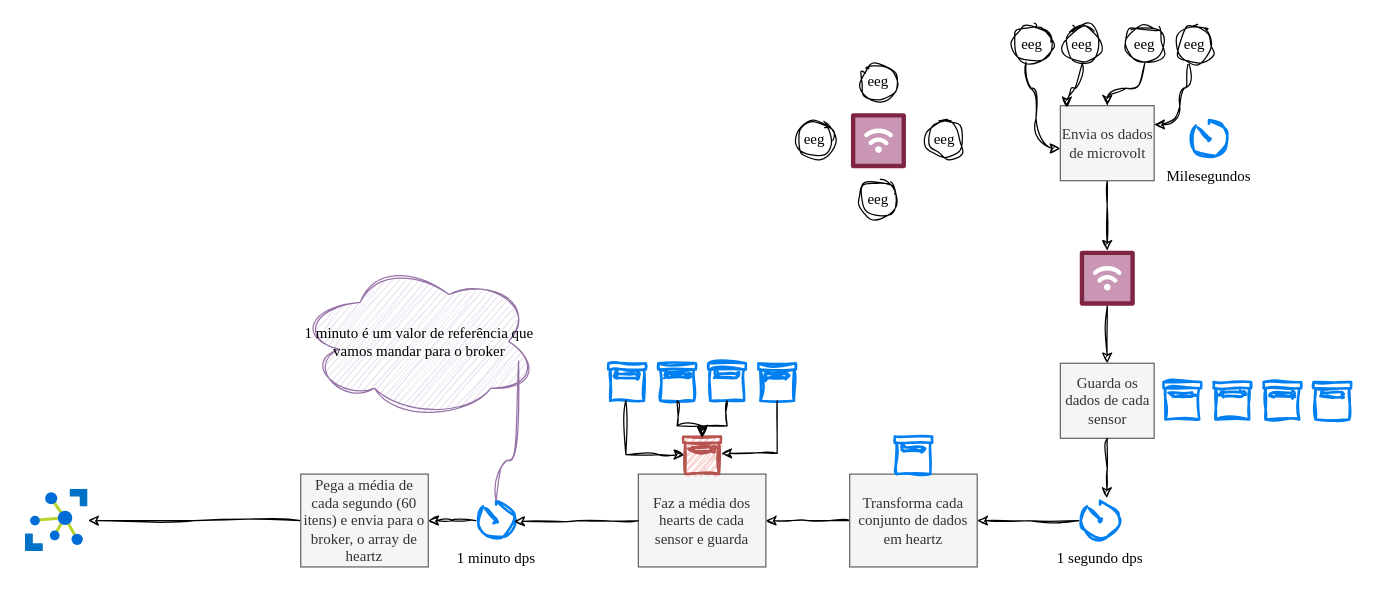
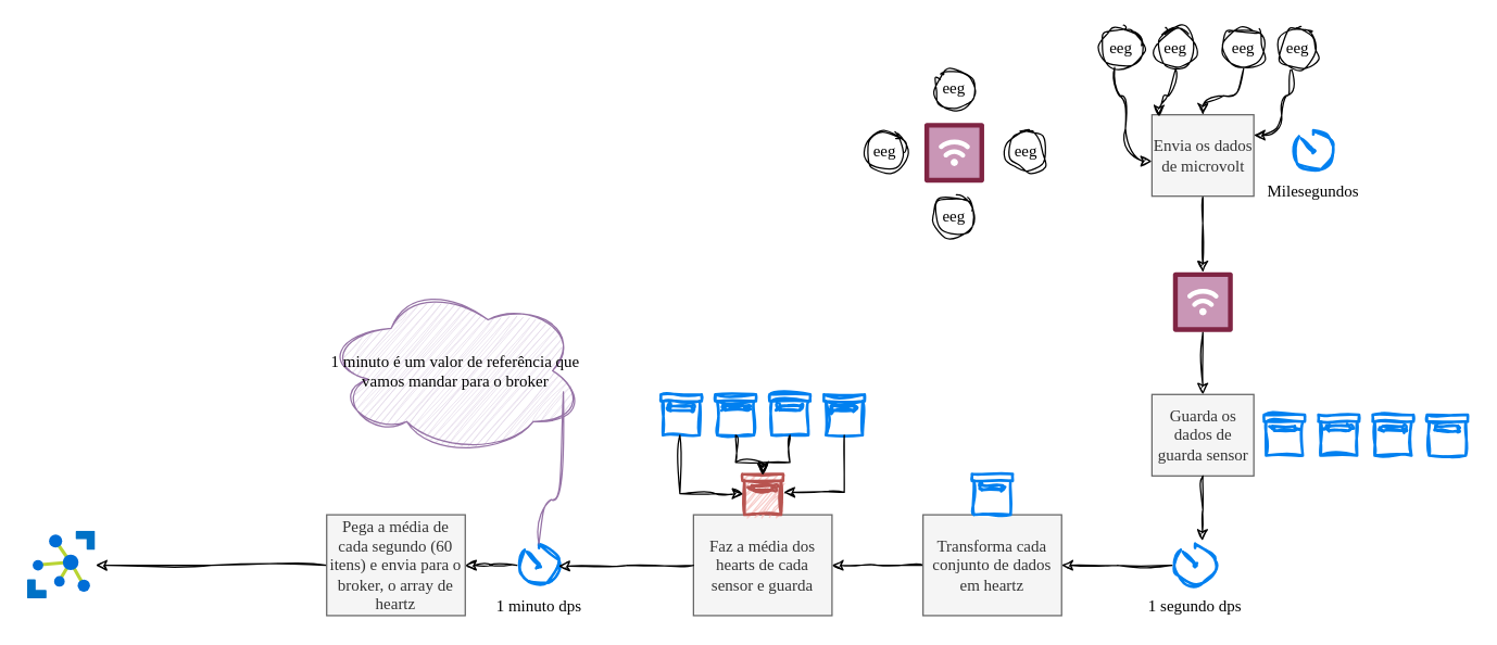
  <mxCell id="0" />
  <mxCell id="1" parent="0" />
  <mxCell id="2" value="" style="verticalLabelPosition=bottom;aspect=fixed;html=1;shape=mxgraph.salesforce.iot;hachureGap=4;fontFamily=Architects Daughter;fontSource=https%3A%2F%2Ffonts.googleapis.com%2Fcss%3Ffamily%3DArchitects%2BDaughter;" vertex="1" parent="1"><mxGeometry x="680" y="90" width="44" height="44" as="geometry" /></mxCell>
  <mxCell id="3" value="eeg" style="ellipse;whiteSpace=wrap;html=1;aspect=fixed;sketch=1;hachureGap=4;jiggle=2;curveFitting=1;fontFamily=Architects Daughter;fontSource=https%3A%2F%2Ffonts.googleapis.com%2Fcss%3Ffamily%3DArchitects%2BDaughter;" vertex="1" parent="1"><mxGeometry x="810" y="20" width="30" height="30" as="geometry" /></mxCell>
  <mxCell id="4" style="edgeStyle=orthogonalEdgeStyle;rounded=0;sketch=1;hachureGap=4;jiggle=2;curveFitting=1;orthogonalLoop=1;jettySize=auto;html=1;fontFamily=Architects Daughter;fontSource=https%3A%2F%2Ffonts.googleapis.com%2Fcss%3Ffamily%3DArchitects%2BDaughter;" edge="1" parent="1" source="5" target="8"><mxGeometry relative="1" as="geometry" /></mxCell>
  <mxCell id="5" value="Envia os dados de microvolt" style="rounded=0;whiteSpace=wrap;html=1;hachureGap=4;fontFamily=Architects Daughter;fontSource=https%3A%2F%2Ffonts.googleapis.com%2Fcss%3Ffamily%3DArchitects%2BDaughter;fillColor=#f5f5f5;fontColor=#333333;strokeColor=#666666;" vertex="1" parent="1"><mxGeometry x="847.5" y="84" width="75" height="60" as="geometry" /></mxCell>
  <mxCell id="6" value="Milesegundos" style="html=1;verticalLabelPosition=bottom;align=center;labelBackgroundColor=#ffffff;verticalAlign=top;strokeWidth=2;strokeColor=#0080F0;shadow=0;dashed=0;shape=mxgraph.ios7.icons.gauge;sketch=1;hachureGap=4;jiggle=2;curveFitting=1;fontFamily=Architects Daughter;fontSource=https%3A%2F%2Ffonts.googleapis.com%2Fcss%3Ffamily%3DArchitects%2BDaughter;" vertex="1" parent="1"><mxGeometry x="950" y="95.5" width="32.4" height="31.5" as="geometry" /></mxCell>
  <mxCell id="7" style="edgeStyle=orthogonalEdgeStyle;rounded=0;sketch=1;hachureGap=4;jiggle=2;curveFitting=1;orthogonalLoop=1;jettySize=auto;html=1;entryX=0.5;entryY=0;entryDx=0;entryDy=0;fontFamily=Architects Daughter;fontSource=https%3A%2F%2Ffonts.googleapis.com%2Fcss%3Ffamily%3DArchitects%2BDaughter;" edge="1" parent="1" source="8" target="22"><mxGeometry relative="1" as="geometry" /></mxCell>
  <mxCell id="8" value="" style="verticalLabelPosition=bottom;aspect=fixed;html=1;shape=mxgraph.salesforce.iot;hachureGap=4;fontFamily=Architects Daughter;fontSource=https%3A%2F%2Ffonts.googleapis.com%2Fcss%3Ffamily%3DArchitects%2BDaughter;" vertex="1" parent="1"><mxGeometry x="863" y="200" width="44" height="44" as="geometry" /></mxCell>
  <mxCell id="9" style="edgeStyle=orthogonalEdgeStyle;rounded=0;sketch=1;hachureGap=4;jiggle=2;curveFitting=1;orthogonalLoop=1;jettySize=auto;html=1;fontFamily=Architects Daughter;fontSource=https%3A%2F%2Ffonts.googleapis.com%2Fcss%3Ffamily%3DArchitects%2BDaughter;curved=1;" edge="1" parent="1" source="10" target="5"><mxGeometry relative="1" as="geometry" /></mxCell>
  <mxCell id="10" value="eeg" style="ellipse;whiteSpace=wrap;html=1;aspect=fixed;sketch=1;hachureGap=4;jiggle=2;curveFitting=1;fontFamily=Architects Daughter;fontSource=https%3A%2F%2Ffonts.googleapis.com%2Fcss%3Ffamily%3DArchitects%2BDaughter;" vertex="1" parent="1"><mxGeometry x="900" y="20" width="30" height="30" as="geometry" /></mxCell>
  <mxCell id="11" style="edgeStyle=orthogonalEdgeStyle;rounded=0;sketch=1;hachureGap=4;jiggle=2;curveFitting=1;orthogonalLoop=1;jettySize=auto;html=1;entryX=1;entryY=0.25;entryDx=0;entryDy=0;fontFamily=Architects Daughter;fontSource=https%3A%2F%2Ffonts.googleapis.com%2Fcss%3Ffamily%3DArchitects%2BDaughter;curved=1;" edge="1" parent="1" source="12" target="5"><mxGeometry relative="1" as="geometry"><Array as="points"><mxPoint x="950" y="70" /><mxPoint x="943" y="70" /><mxPoint x="943" y="99" /></Array></mxGeometry></mxCell>
  <mxCell id="12" value="eeg" style="ellipse;whiteSpace=wrap;html=1;aspect=fixed;sketch=1;hachureGap=4;jiggle=2;curveFitting=1;fontFamily=Architects Daughter;fontSource=https%3A%2F%2Ffonts.googleapis.com%2Fcss%3Ffamily%3DArchitects%2BDaughter;" vertex="1" parent="1"><mxGeometry x="940" y="20" width="30" height="30" as="geometry" /></mxCell>
  <mxCell id="13" style="edgeStyle=orthogonalEdgeStyle;rounded=0;sketch=1;hachureGap=4;jiggle=2;curveFitting=1;orthogonalLoop=1;jettySize=auto;html=1;entryX=0;entryY=0.571;entryDx=0;entryDy=0;entryPerimeter=0;fontFamily=Architects Daughter;fontSource=https%3A%2F%2Ffonts.googleapis.com%2Fcss%3Ffamily%3DArchitects%2BDaughter;curved=1;" edge="1" parent="1" source="3" target="5"><mxGeometry relative="1" as="geometry"><Array as="points"><mxPoint x="820" y="70" /><mxPoint x="828" y="70" /><mxPoint x="828" y="118" /></Array></mxGeometry></mxCell>
  <mxCell id="14" value="eeg" style="ellipse;whiteSpace=wrap;html=1;aspect=fixed;sketch=1;hachureGap=4;jiggle=2;curveFitting=1;fontFamily=Architects Daughter;fontSource=https%3A%2F%2Ffonts.googleapis.com%2Fcss%3Ffamily%3DArchitects%2BDaughter;" vertex="1" parent="1"><mxGeometry x="850" y="20" width="30" height="30" as="geometry" /></mxCell>
  <mxCell id="15" style="edgeStyle=orthogonalEdgeStyle;rounded=0;sketch=1;hachureGap=4;jiggle=2;curveFitting=1;orthogonalLoop=1;jettySize=auto;html=1;entryX=0.07;entryY=0.023;entryDx=0;entryDy=0;entryPerimeter=0;fontFamily=Architects Daughter;fontSource=https%3A%2F%2Ffonts.googleapis.com%2Fcss%3Ffamily%3DArchitects%2BDaughter;curved=1;" edge="1" parent="1" source="14" target="5"><mxGeometry relative="1" as="geometry" /></mxCell>
  <mxCell id="16" style="edgeStyle=orthogonalEdgeStyle;rounded=0;sketch=1;hachureGap=4;jiggle=2;curveFitting=1;orthogonalLoop=1;jettySize=auto;html=1;entryX=1;entryY=0.5;entryDx=0;entryDy=0;fontFamily=Architects Daughter;fontSource=https%3A%2F%2Ffonts.googleapis.com%2Fcss%3Ffamily%3DArchitects%2BDaughter;" edge="1" parent="1" source="17" target="25"><mxGeometry relative="1" as="geometry" /></mxCell>
  <mxCell id="17" value="1 segundo dps" style="html=1;verticalLabelPosition=bottom;align=center;labelBackgroundColor=#ffffff;verticalAlign=top;strokeWidth=2;strokeColor=#0080F0;shadow=0;dashed=0;shape=mxgraph.ios7.icons.gauge;sketch=1;hachureGap=4;jiggle=2;curveFitting=1;fontFamily=Architects Daughter;fontSource=https%3A%2F%2Ffonts.googleapis.com%2Fcss%3Ffamily%3DArchitects%2BDaughter;" vertex="1" parent="1"><mxGeometry x="863" y="400" width="32.4" height="31.5" as="geometry" /></mxCell>
  <mxCell id="18" value="" style="html=1;verticalLabelPosition=bottom;align=center;labelBackgroundColor=#ffffff;verticalAlign=top;strokeWidth=2;strokeColor=#0080F0;shadow=0;dashed=0;shape=mxgraph.ios7.icons.box;sketch=1;hachureGap=4;jiggle=2;curveFitting=1;fontFamily=Architects Daughter;fontSource=https%3A%2F%2Ffonts.googleapis.com%2Fcss%3Ffamily%3DArchitects%2BDaughter;" vertex="1" parent="1"><mxGeometry x="930" y="305" width="30" height="30" as="geometry" /></mxCell>
  <mxCell id="19" value="" style="html=1;verticalLabelPosition=bottom;align=center;labelBackgroundColor=#ffffff;verticalAlign=top;strokeWidth=2;strokeColor=#0080F0;shadow=0;dashed=0;shape=mxgraph.ios7.icons.box;sketch=1;hachureGap=4;jiggle=2;curveFitting=1;fontFamily=Architects Daughter;fontSource=https%3A%2F%2Ffonts.googleapis.com%2Fcss%3Ffamily%3DArchitects%2BDaughter;" vertex="1" parent="1"><mxGeometry x="970" y="305" width="30" height="30" as="geometry" /></mxCell>
  <mxCell id="20" value="" style="html=1;verticalLabelPosition=bottom;align=center;labelBackgroundColor=#ffffff;verticalAlign=top;strokeWidth=2;strokeColor=#0080F0;shadow=0;dashed=0;shape=mxgraph.ios7.icons.box;sketch=1;hachureGap=4;jiggle=2;curveFitting=1;fontFamily=Architects Daughter;fontSource=https%3A%2F%2Ffonts.googleapis.com%2Fcss%3Ffamily%3DArchitects%2BDaughter;" vertex="1" parent="1"><mxGeometry x="1010" y="305" width="30" height="30" as="geometry" /></mxCell>
  <mxCell id="21" value="" style="html=1;verticalLabelPosition=bottom;align=center;labelBackgroundColor=#ffffff;verticalAlign=top;strokeWidth=2;strokeColor=#0080F0;shadow=0;dashed=0;shape=mxgraph.ios7.icons.box;sketch=1;hachureGap=4;jiggle=2;curveFitting=1;fontFamily=Architects Daughter;fontSource=https%3A%2F%2Ffonts.googleapis.com%2Fcss%3Ffamily%3DArchitects%2BDaughter;" vertex="1" parent="1"><mxGeometry x="1050" y="305" width="30" height="30" as="geometry" /></mxCell>
- <mxCell id="22" value="Guarda os dados de cada sensor" style="rounded=0;whiteSpace=wrap;html=1;hachureGap=4;fontFamily=Architects Daughter;fontSource=https%3A%2F%2Ffonts.googleapis.com%2Fcss%3Ffamily%3DArchitects%2BDaughter;fillColor=#f5f5f5;fontColor=#333333;strokeColor=#666666;" vertex="1" parent="1"><mxGeometry x="847.5" y="290" width="75" height="60" as="geometry" /></mxCell>
+ <mxCell id="22" value="Guarda os dados de guarda sensor" style="rounded=0;whiteSpace=wrap;html=1;hachureGap=4;fontFamily=Architects Daughter;fontSource=https%3A%2F%2Ffonts.googleapis.com%2Fcss%3Ffamily%3DArchitects%2BDaughter;fillColor=#f5f5f5;fontColor=#333333;strokeColor=#666666;" vertex="1" parent="1"><mxGeometry x="847.5" y="290" width="75" height="60" as="geometry" /></mxCell>
  <mxCell id="23" style="edgeStyle=orthogonalEdgeStyle;rounded=0;sketch=1;hachureGap=4;jiggle=2;curveFitting=1;orthogonalLoop=1;jettySize=auto;html=1;entryX=0.665;entryY=-0.071;entryDx=0;entryDy=0;entryPerimeter=0;fontFamily=Architects Daughter;fontSource=https%3A%2F%2Ffonts.googleapis.com%2Fcss%3Ffamily%3DArchitects%2BDaughter;" edge="1" parent="1" source="22" target="17"><mxGeometry relative="1" as="geometry" /></mxCell>
  <mxCell id="24" style="edgeStyle=orthogonalEdgeStyle;rounded=0;sketch=1;hachureGap=4;jiggle=2;curveFitting=1;orthogonalLoop=1;jettySize=auto;html=1;entryX=1;entryY=0.5;entryDx=0;entryDy=0;fontFamily=Architects Daughter;fontSource=https%3A%2F%2Ffonts.googleapis.com%2Fcss%3Ffamily%3DArchitects%2BDaughter;" edge="1" parent="1" source="25" target="27"><mxGeometry relative="1" as="geometry" /></mxCell>
  <mxCell id="25" value="Transforma cada conjunto de dados em heartz" style="rounded=0;whiteSpace=wrap;html=1;hachureGap=4;fontFamily=Architects Daughter;fontSource=https%3A%2F%2Ffonts.googleapis.com%2Fcss%3Ffamily%3DArchitects%2BDaughter;fillColor=#f5f5f5;fontColor=#333333;strokeColor=#666666;" vertex="1" parent="1"><mxGeometry x="679" y="378.63" width="102" height="74.25" as="geometry" /></mxCell>
  <mxCell id="26" value="" style="html=1;verticalLabelPosition=bottom;align=center;labelBackgroundColor=#ffffff;verticalAlign=top;strokeWidth=2;strokeColor=#0080F0;shadow=0;dashed=0;shape=mxgraph.ios7.icons.box;sketch=1;hachureGap=4;jiggle=2;curveFitting=1;fontFamily=Architects Daughter;fontSource=https%3A%2F%2Ffonts.googleapis.com%2Fcss%3Ffamily%3DArchitects%2BDaughter;" vertex="1" parent="1"><mxGeometry x="715" y="348.63" width="30" height="30" as="geometry" /></mxCell>
  <mxCell id="27" value="Faz a média dos hearts de cada sensor e guarda " style="rounded=0;whiteSpace=wrap;html=1;hachureGap=4;fontFamily=Architects Daughter;fontSource=https%3A%2F%2Ffonts.googleapis.com%2Fcss%3Ffamily%3DArchitects%2BDaughter;fillColor=#f5f5f5;fontColor=#333333;strokeColor=#666666;" vertex="1" parent="1"><mxGeometry x="510" y="378.63" width="102" height="74.25" as="geometry" /></mxCell>
  <mxCell id="28" value="" style="html=1;verticalLabelPosition=bottom;align=center;labelBackgroundColor=#ffffff;verticalAlign=top;strokeWidth=2;strokeColor=#0080F0;shadow=0;dashed=0;shape=mxgraph.ios7.icons.box;sketch=1;hachureGap=4;jiggle=2;curveFitting=1;fontFamily=Architects Daughter;fontSource=https%3A%2F%2Ffonts.googleapis.com%2Fcss%3Ffamily%3DArchitects%2BDaughter;" vertex="1" parent="1"><mxGeometry x="486" y="290" width="30" height="30" as="geometry" /></mxCell>
  <mxCell id="29" value="" style="html=1;verticalLabelPosition=bottom;align=center;labelBackgroundColor=#ffffff;verticalAlign=top;strokeWidth=2;strokeColor=#0080F0;shadow=0;dashed=0;shape=mxgraph.ios7.icons.box;sketch=1;hachureGap=4;jiggle=2;curveFitting=1;fontFamily=Architects Daughter;fontSource=https%3A%2F%2Ffonts.googleapis.com%2Fcss%3Ffamily%3DArchitects%2BDaughter;" vertex="1" parent="1"><mxGeometry x="526" y="290" width="30" height="30" as="geometry" /></mxCell>
  <mxCell id="30" value="" style="html=1;verticalLabelPosition=bottom;align=center;labelBackgroundColor=#ffffff;verticalAlign=top;strokeWidth=2;strokeColor=#0080F0;shadow=0;dashed=0;shape=mxgraph.ios7.icons.box;sketch=1;hachureGap=4;jiggle=2;curveFitting=1;fontFamily=Architects Daughter;fontSource=https%3A%2F%2Ffonts.googleapis.com%2Fcss%3Ffamily%3DArchitects%2BDaughter;" vertex="1" parent="1"><mxGeometry x="566" y="290" width="30" height="30" as="geometry" /></mxCell>
  <mxCell id="31" value="" style="html=1;verticalLabelPosition=bottom;align=center;labelBackgroundColor=#ffffff;verticalAlign=top;strokeWidth=2;strokeColor=#0080F0;shadow=0;dashed=0;shape=mxgraph.ios7.icons.box;sketch=1;hachureGap=4;jiggle=2;curveFitting=1;fontFamily=Architects Daughter;fontSource=https%3A%2F%2Ffonts.googleapis.com%2Fcss%3Ffamily%3DArchitects%2BDaughter;" vertex="1" parent="1"><mxGeometry x="606" y="290" width="30" height="30" as="geometry" /></mxCell>
  <mxCell id="32" value="" style="html=1;verticalLabelPosition=bottom;align=center;labelBackgroundColor=#ffffff;verticalAlign=top;strokeWidth=2;strokeColor=#b85450;shadow=0;dashed=0;shape=mxgraph.ios7.icons.box;sketch=1;hachureGap=4;jiggle=2;curveFitting=1;fontFamily=Architects Daughter;fontSource=https%3A%2F%2Ffonts.googleapis.com%2Fcss%3Ffamily%3DArchitects%2BDaughter;fillColor=#f8cecc;" vertex="1" parent="1"><mxGeometry x="546" y="348.63" width="30" height="30" as="geometry" /></mxCell>
  <mxCell id="33" style="edgeStyle=orthogonalEdgeStyle;rounded=0;sketch=1;hachureGap=4;jiggle=2;curveFitting=1;orthogonalLoop=1;jettySize=auto;html=1;entryX=0.024;entryY=0.489;entryDx=0;entryDy=0;entryPerimeter=0;fontFamily=Architects Daughter;fontSource=https%3A%2F%2Ffonts.googleapis.com%2Fcss%3Ffamily%3DArchitects%2BDaughter;" edge="1" parent="1" source="28" target="32"><mxGeometry relative="1" as="geometry"><Array as="points"><mxPoint x="500" y="363" /><mxPoint x="526" y="363" /></Array></mxGeometry></mxCell>
  <mxCell id="34" style="edgeStyle=orthogonalEdgeStyle;rounded=0;sketch=1;hachureGap=4;jiggle=2;curveFitting=1;orthogonalLoop=1;jettySize=auto;html=1;entryX=0.5;entryY=0.031;entryDx=0;entryDy=0;entryPerimeter=0;fontFamily=Architects Daughter;fontSource=https%3A%2F%2Ffonts.googleapis.com%2Fcss%3Ffamily%3DArchitects%2BDaughter;" edge="1" parent="1" source="29" target="32"><mxGeometry relative="1" as="geometry" /></mxCell>
  <mxCell id="35" style="edgeStyle=orthogonalEdgeStyle;rounded=0;sketch=1;hachureGap=4;jiggle=2;curveFitting=1;orthogonalLoop=1;jettySize=auto;html=1;entryX=0.519;entryY=-0.026;entryDx=0;entryDy=0;entryPerimeter=0;fontFamily=Architects Daughter;fontSource=https%3A%2F%2Ffonts.googleapis.com%2Fcss%3Ffamily%3DArchitects%2BDaughter;" edge="1" parent="1" source="30" target="32"><mxGeometry relative="1" as="geometry" /></mxCell>
  <mxCell id="36" style="edgeStyle=orthogonalEdgeStyle;rounded=0;sketch=1;hachureGap=4;jiggle=2;curveFitting=1;orthogonalLoop=1;jettySize=auto;html=1;entryX=1.014;entryY=0.45;entryDx=0;entryDy=0;entryPerimeter=0;fontFamily=Architects Daughter;fontSource=https%3A%2F%2Ffonts.googleapis.com%2Fcss%3Ffamily%3DArchitects%2BDaughter;" edge="1" parent="1" source="31" target="32"><mxGeometry relative="1" as="geometry"><Array as="points"><mxPoint x="621" y="362" /></Array></mxGeometry></mxCell>
  <mxCell id="37" style="edgeStyle=orthogonalEdgeStyle;rounded=0;sketch=1;hachureGap=4;jiggle=2;curveFitting=1;orthogonalLoop=1;jettySize=auto;html=1;fontFamily=Architects Daughter;fontSource=https%3A%2F%2Ffonts.googleapis.com%2Fcss%3Ffamily%3DArchitects%2BDaughter;" edge="1" parent="1" source="38" target="43"><mxGeometry relative="1" as="geometry" /></mxCell>
  <mxCell id="38" value="1 minuto dps" style="html=1;verticalLabelPosition=bottom;align=center;labelBackgroundColor=#ffffff;verticalAlign=top;strokeWidth=2;strokeColor=#0080F0;shadow=0;dashed=0;shape=mxgraph.ios7.icons.gauge;sketch=1;hachureGap=4;jiggle=2;curveFitting=1;fontFamily=Architects Daughter;fontSource=https%3A%2F%2Ffonts.googleapis.com%2Fcss%3Ffamily%3DArchitects%2BDaughter;" vertex="1" parent="1"><mxGeometry x="380" y="400" width="32.4" height="31.5" as="geometry" /></mxCell>
  <mxCell id="39" style="edgeStyle=orthogonalEdgeStyle;rounded=0;sketch=1;hachureGap=4;jiggle=2;curveFitting=1;orthogonalLoop=1;jettySize=auto;html=1;entryX=0.948;entryY=0.522;entryDx=0;entryDy=0;entryPerimeter=0;fontFamily=Architects Daughter;fontSource=https%3A%2F%2Ffonts.googleapis.com%2Fcss%3Ffamily%3DArchitects%2BDaughter;" edge="1" parent="1" source="27" target="38"><mxGeometry relative="1" as="geometry" /></mxCell>
  <mxCell id="40" value="1 minuto é um valor de referência que vamos mandar para o broker " style="ellipse;shape=cloud;whiteSpace=wrap;html=1;sketch=1;hachureGap=4;jiggle=2;curveFitting=1;fontFamily=Architects Daughter;fontSource=https%3A%2F%2Ffonts.googleapis.com%2Fcss%3Ffamily%3DArchitects%2BDaughter;fillColor=#e1d5e7;strokeColor=#9673a6;" vertex="1" parent="1"><mxGeometry x="240" y="210" width="190" height="125" as="geometry" /></mxCell>
  <mxCell id="41" style="edgeStyle=orthogonalEdgeStyle;rounded=0;sketch=1;hachureGap=4;jiggle=2;curveFitting=1;orthogonalLoop=1;jettySize=auto;html=1;entryX=0.917;entryY=0.625;entryDx=0;entryDy=0;entryPerimeter=0;fontFamily=Architects Daughter;fontSource=https%3A%2F%2Ffonts.googleapis.com%2Fcss%3Ffamily%3DArchitects%2BDaughter;curved=1;endArrow=none;endFill=0;fillColor=#e1d5e7;strokeColor=#9673a6;" edge="1" parent="1" source="38" target="40"><mxGeometry relative="1" as="geometry" /></mxCell>
  <mxCell id="42" style="edgeStyle=orthogonalEdgeStyle;rounded=0;sketch=1;hachureGap=4;jiggle=2;curveFitting=1;orthogonalLoop=1;jettySize=auto;html=1;fontFamily=Architects Daughter;fontSource=https%3A%2F%2Ffonts.googleapis.com%2Fcss%3Ffamily%3DArchitects%2BDaughter;" edge="1" parent="1" source="43" target="48"><mxGeometry relative="1" as="geometry" /></mxCell>
  <mxCell id="43" value="Pega a média de cada segundo (60 itens) e envia para o broker, o array de heartz" style="rounded=0;whiteSpace=wrap;html=1;hachureGap=4;fontFamily=Architects Daughter;fontSource=https%3A%2F%2Ffonts.googleapis.com%2Fcss%3Ffamily%3DArchitects%2BDaughter;fillColor=#f5f5f5;fontColor=#333333;strokeColor=#666666;" vertex="1" parent="1"><mxGeometry x="240" y="378.63" width="102" height="74.25" as="geometry" /></mxCell>
  <mxCell id="44" value="eeg" style="ellipse;whiteSpace=wrap;html=1;aspect=fixed;sketch=1;hachureGap=4;jiggle=2;curveFitting=1;fontFamily=Architects Daughter;fontSource=https%3A%2F%2Ffonts.googleapis.com%2Fcss%3Ffamily%3DArchitects%2BDaughter;" vertex="1" parent="1"><mxGeometry x="687" y="50" width="30" height="30" as="geometry" /></mxCell>
  <mxCell id="45" value="eeg" style="ellipse;whiteSpace=wrap;html=1;aspect=fixed;sketch=1;hachureGap=4;jiggle=2;curveFitting=1;fontFamily=Architects Daughter;fontSource=https%3A%2F%2Ffonts.googleapis.com%2Fcss%3Ffamily%3DArchitects%2BDaughter;" vertex="1" parent="1"><mxGeometry x="636" y="95.5" width="30" height="30" as="geometry" /></mxCell>
  <mxCell id="46" value="eeg" style="ellipse;whiteSpace=wrap;html=1;aspect=fixed;sketch=1;hachureGap=4;jiggle=2;curveFitting=1;fontFamily=Architects Daughter;fontSource=https%3A%2F%2Ffonts.googleapis.com%2Fcss%3Ffamily%3DArchitects%2BDaughter;" vertex="1" parent="1"><mxGeometry x="687" y="144" width="30" height="30" as="geometry" /></mxCell>
  <mxCell id="47" value="eeg" style="ellipse;whiteSpace=wrap;html=1;aspect=fixed;sketch=1;hachureGap=4;jiggle=2;curveFitting=1;fontFamily=Architects Daughter;fontSource=https%3A%2F%2Ffonts.googleapis.com%2Fcss%3Ffamily%3DArchitects%2BDaughter;" vertex="1" parent="1"><mxGeometry x="740" y="95.5" width="30" height="30" as="geometry" /></mxCell>
  <mxCell id="48" value="" style="image;sketch=0;aspect=fixed;html=1;points=[];align=center;fontSize=12;image=img/lib/mscae/Azure_IoT_Hub.svg;hachureGap=4;jiggle=2;curveFitting=1;fontFamily=Architects Daughter;fontSource=https%3A%2F%2Ffonts.googleapis.com%2Fcss%3Ffamily%3DArchitects%2BDaughter;" vertex="1" parent="1"><mxGeometry x="20" y="390.76" width="50" height="50" as="geometry" /></mxCell>
